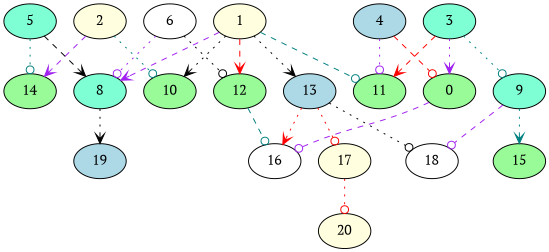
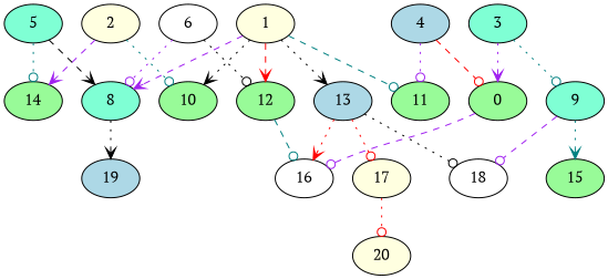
  digraph {
    fontname="PT Serif"
    node [alpha=0.13 fillcolor=palegreen fontname="PT Serif" style=filled]
    edge [arrowhead=odot color=purple fontname="PT Serif" style=dotted]
    1 [alpha=0.08 expect_size=11272192 fillcolor=lightyellow]
    8 [alpha=0.00 expect_size=24079360 fillcolor=aquamarine]
    10 [alpha=0.15 expect_size=26117120]
    11 [alpha=0.09 expect_size=15809536]
    12 [alpha=0.17 expect_size=34965504]
    13 [expect_size=39709696 fillcolor=lightblue]
    19 [expect_size=36546560 fillcolor=lightblue]
    16 [alpha=0.06 expect_size=8413184 fillcolor=white]
    18 [expect_size=35828736 fillcolor=white]
    17 [expect_size=38746112 fillcolor=lightyellow]
    20 [alpha=0.04 expect_size=16474112 fillcolor=lightyellow]
    2 [alpha=0.02 expect_size=6154240 fillcolor=lightyellow]
    14 [alpha=0.18 expect_size=34733056]
    3 [alpha=0.18 expect_size=43031552 fillcolor=aquamarine]
    n15 [alpha=0.19 expect_size=14789632 label=0]
    9 [alpha=0.11 expect_size=9145344 fillcolor=aquamarine]
    15 [alpha=0.06 expect_size=23045120]
    4 [alpha=0.15 expect_size=11312128 fillcolor=lightblue]
    5 [alpha=0.14 expect_size=44374016 fillcolor=aquamarine]
    6 [expect_size=34859008 fillcolor=white]
    1 -> 8 [arrowhead=vee style=dashed]
    1 -> 10 [arrowhead=vee color=black]
    1 -> 11 [color=teal style=dashed]
    1 -> 12 [arrowhead=vee color=red style=dashed]
    1 -> 13 [arrowhead=vee color=black]
    8 -> 19 [arrowhead=vee color=black]
    12 -> 16 [color=teal style=dashed]
    13 -> 16 [arrowhead=vee color=red]
    13 -> 18 [color=black]
    13 -> 17 [color=red]
    17 -> 20 [color=red]
    2 -> 10 [color=teal]
    2 -> 14 [arrowhead=vee style=dashed]
-   3 -> 11 [arrowhead=vee color=red style=dashed]
    3 -> n15 [arrowhead=vee]
    3 -> 9 [color=teal]
    n15 -> 16 [style=dashed]
    9 -> 18 [style=dashed]
    9 -> 15 [arrowhead=vee color=teal]
    4 -> 11
    4 -> n15 [color=red style=dashed]
    5 -> 8 [arrowhead=vee color=black style=dashed]
    5 -> 14 [color=teal]
    6 -> 8
    6 -> 12 [color=black]
  }
